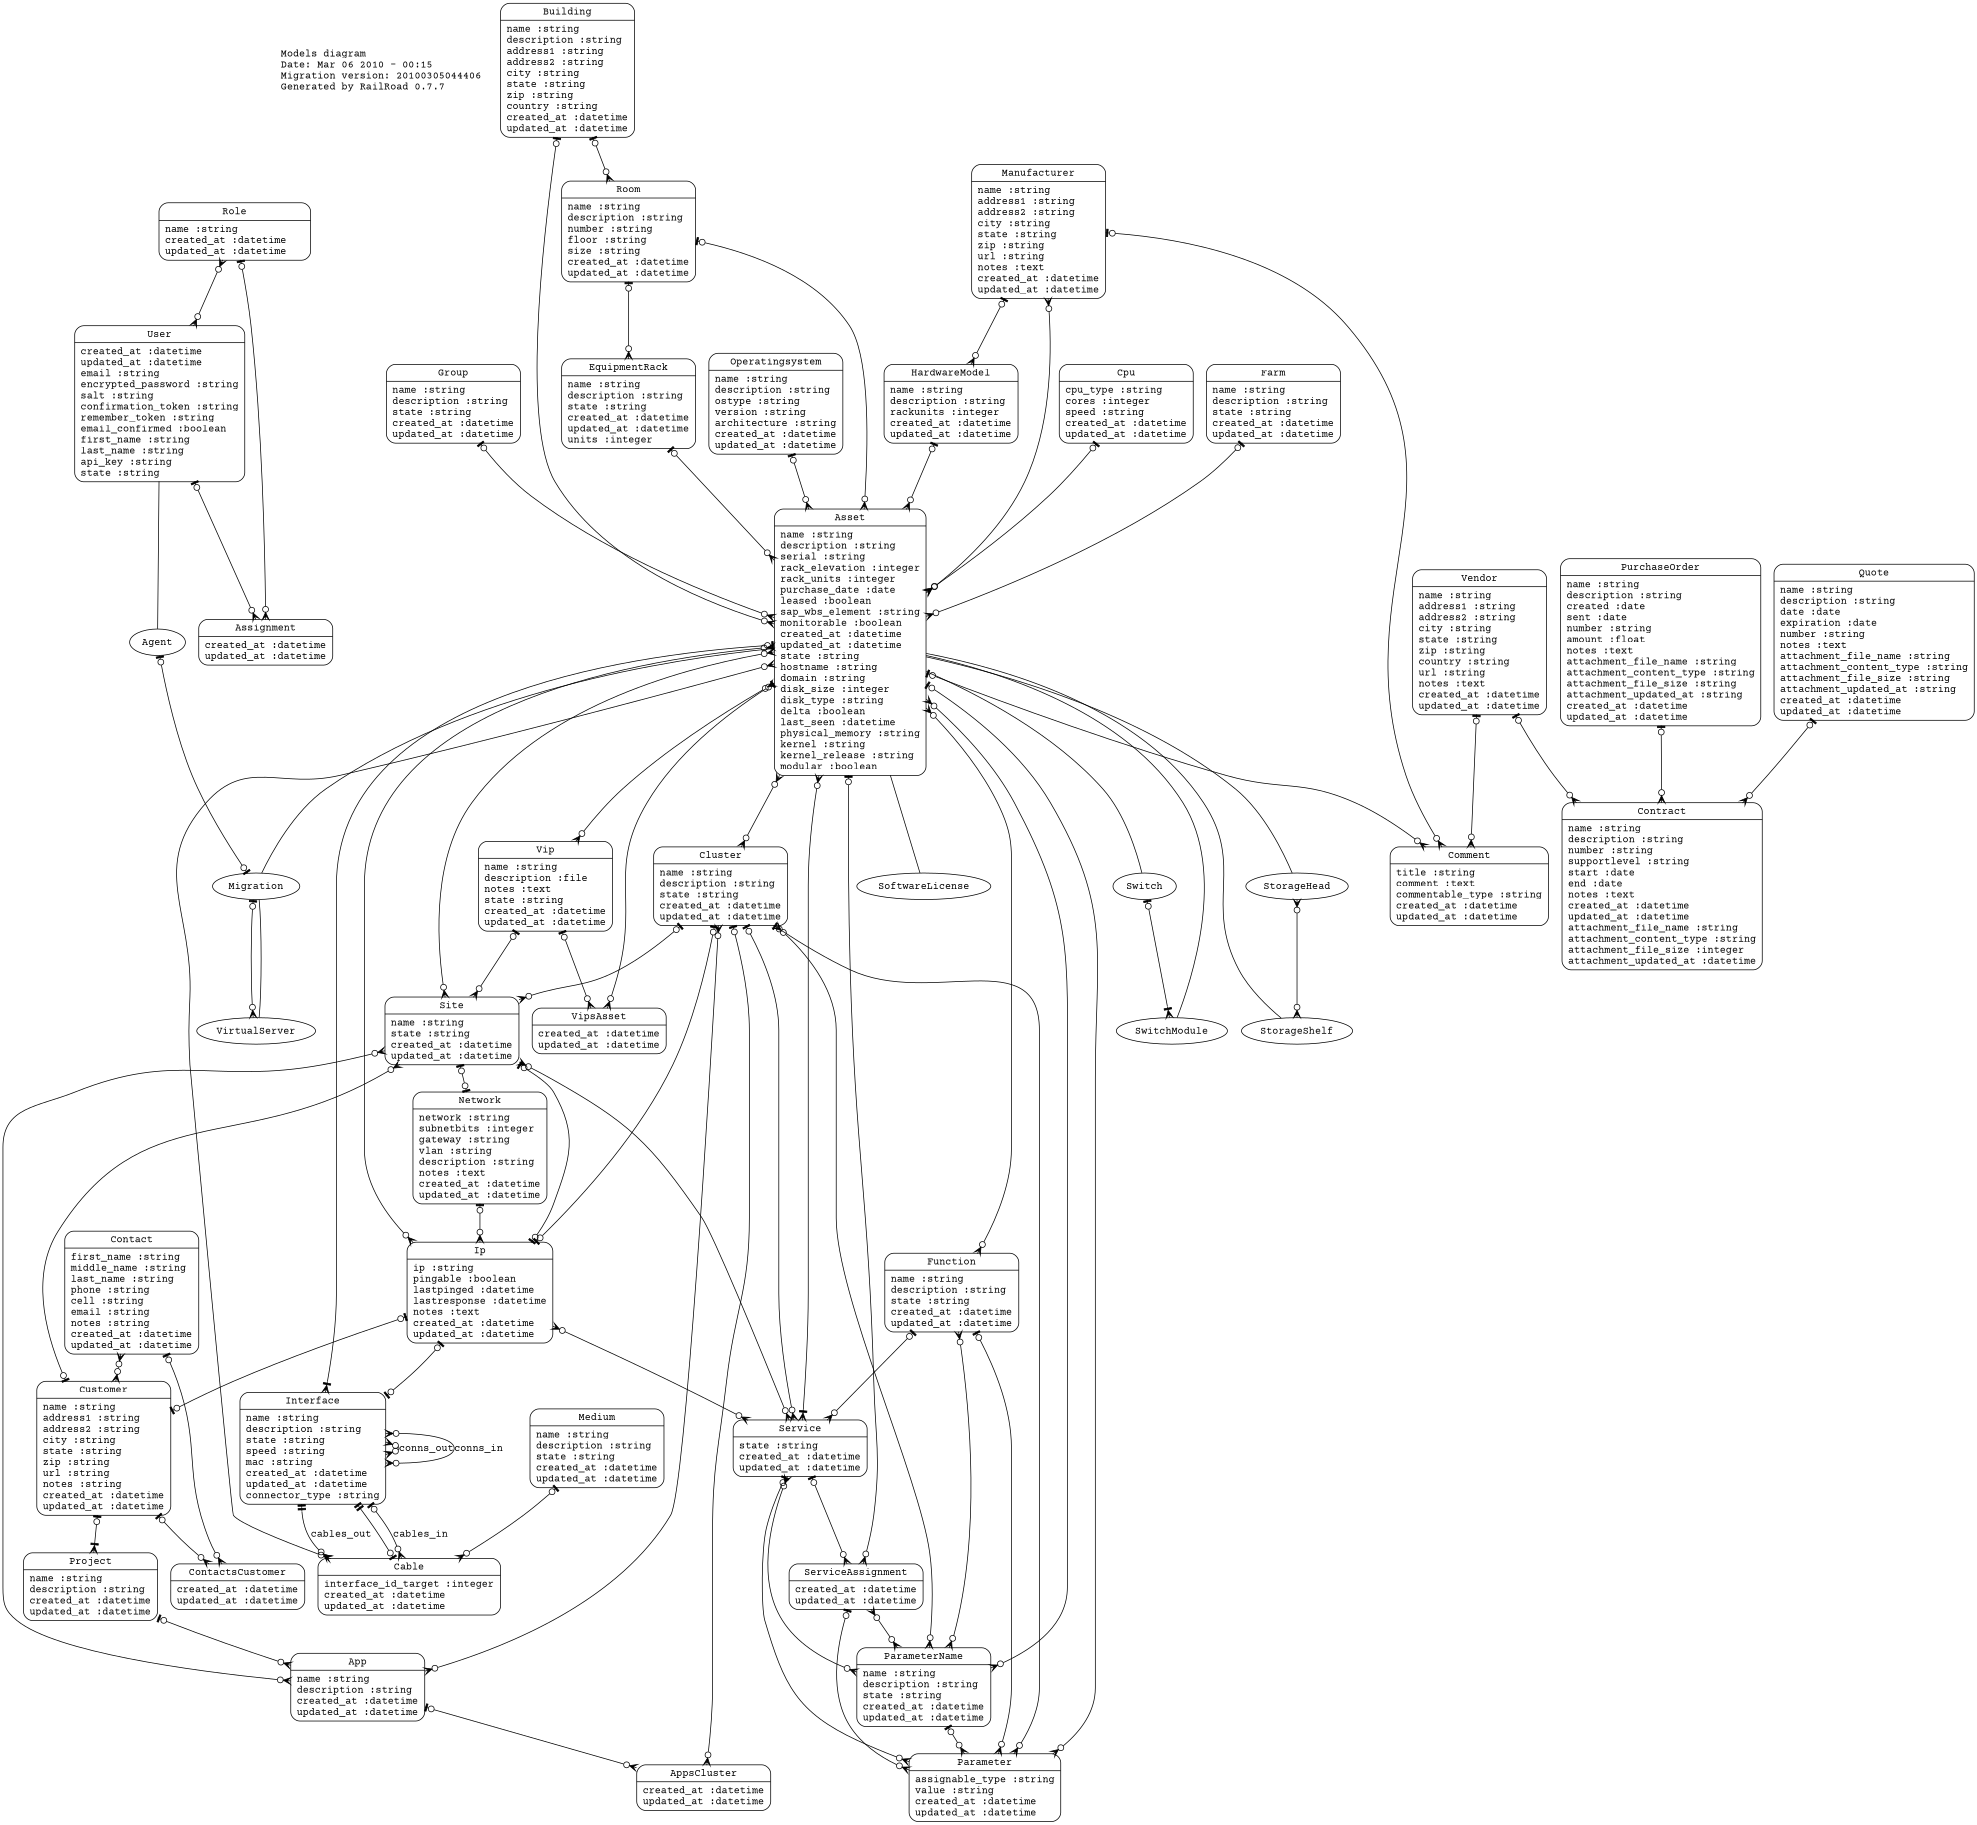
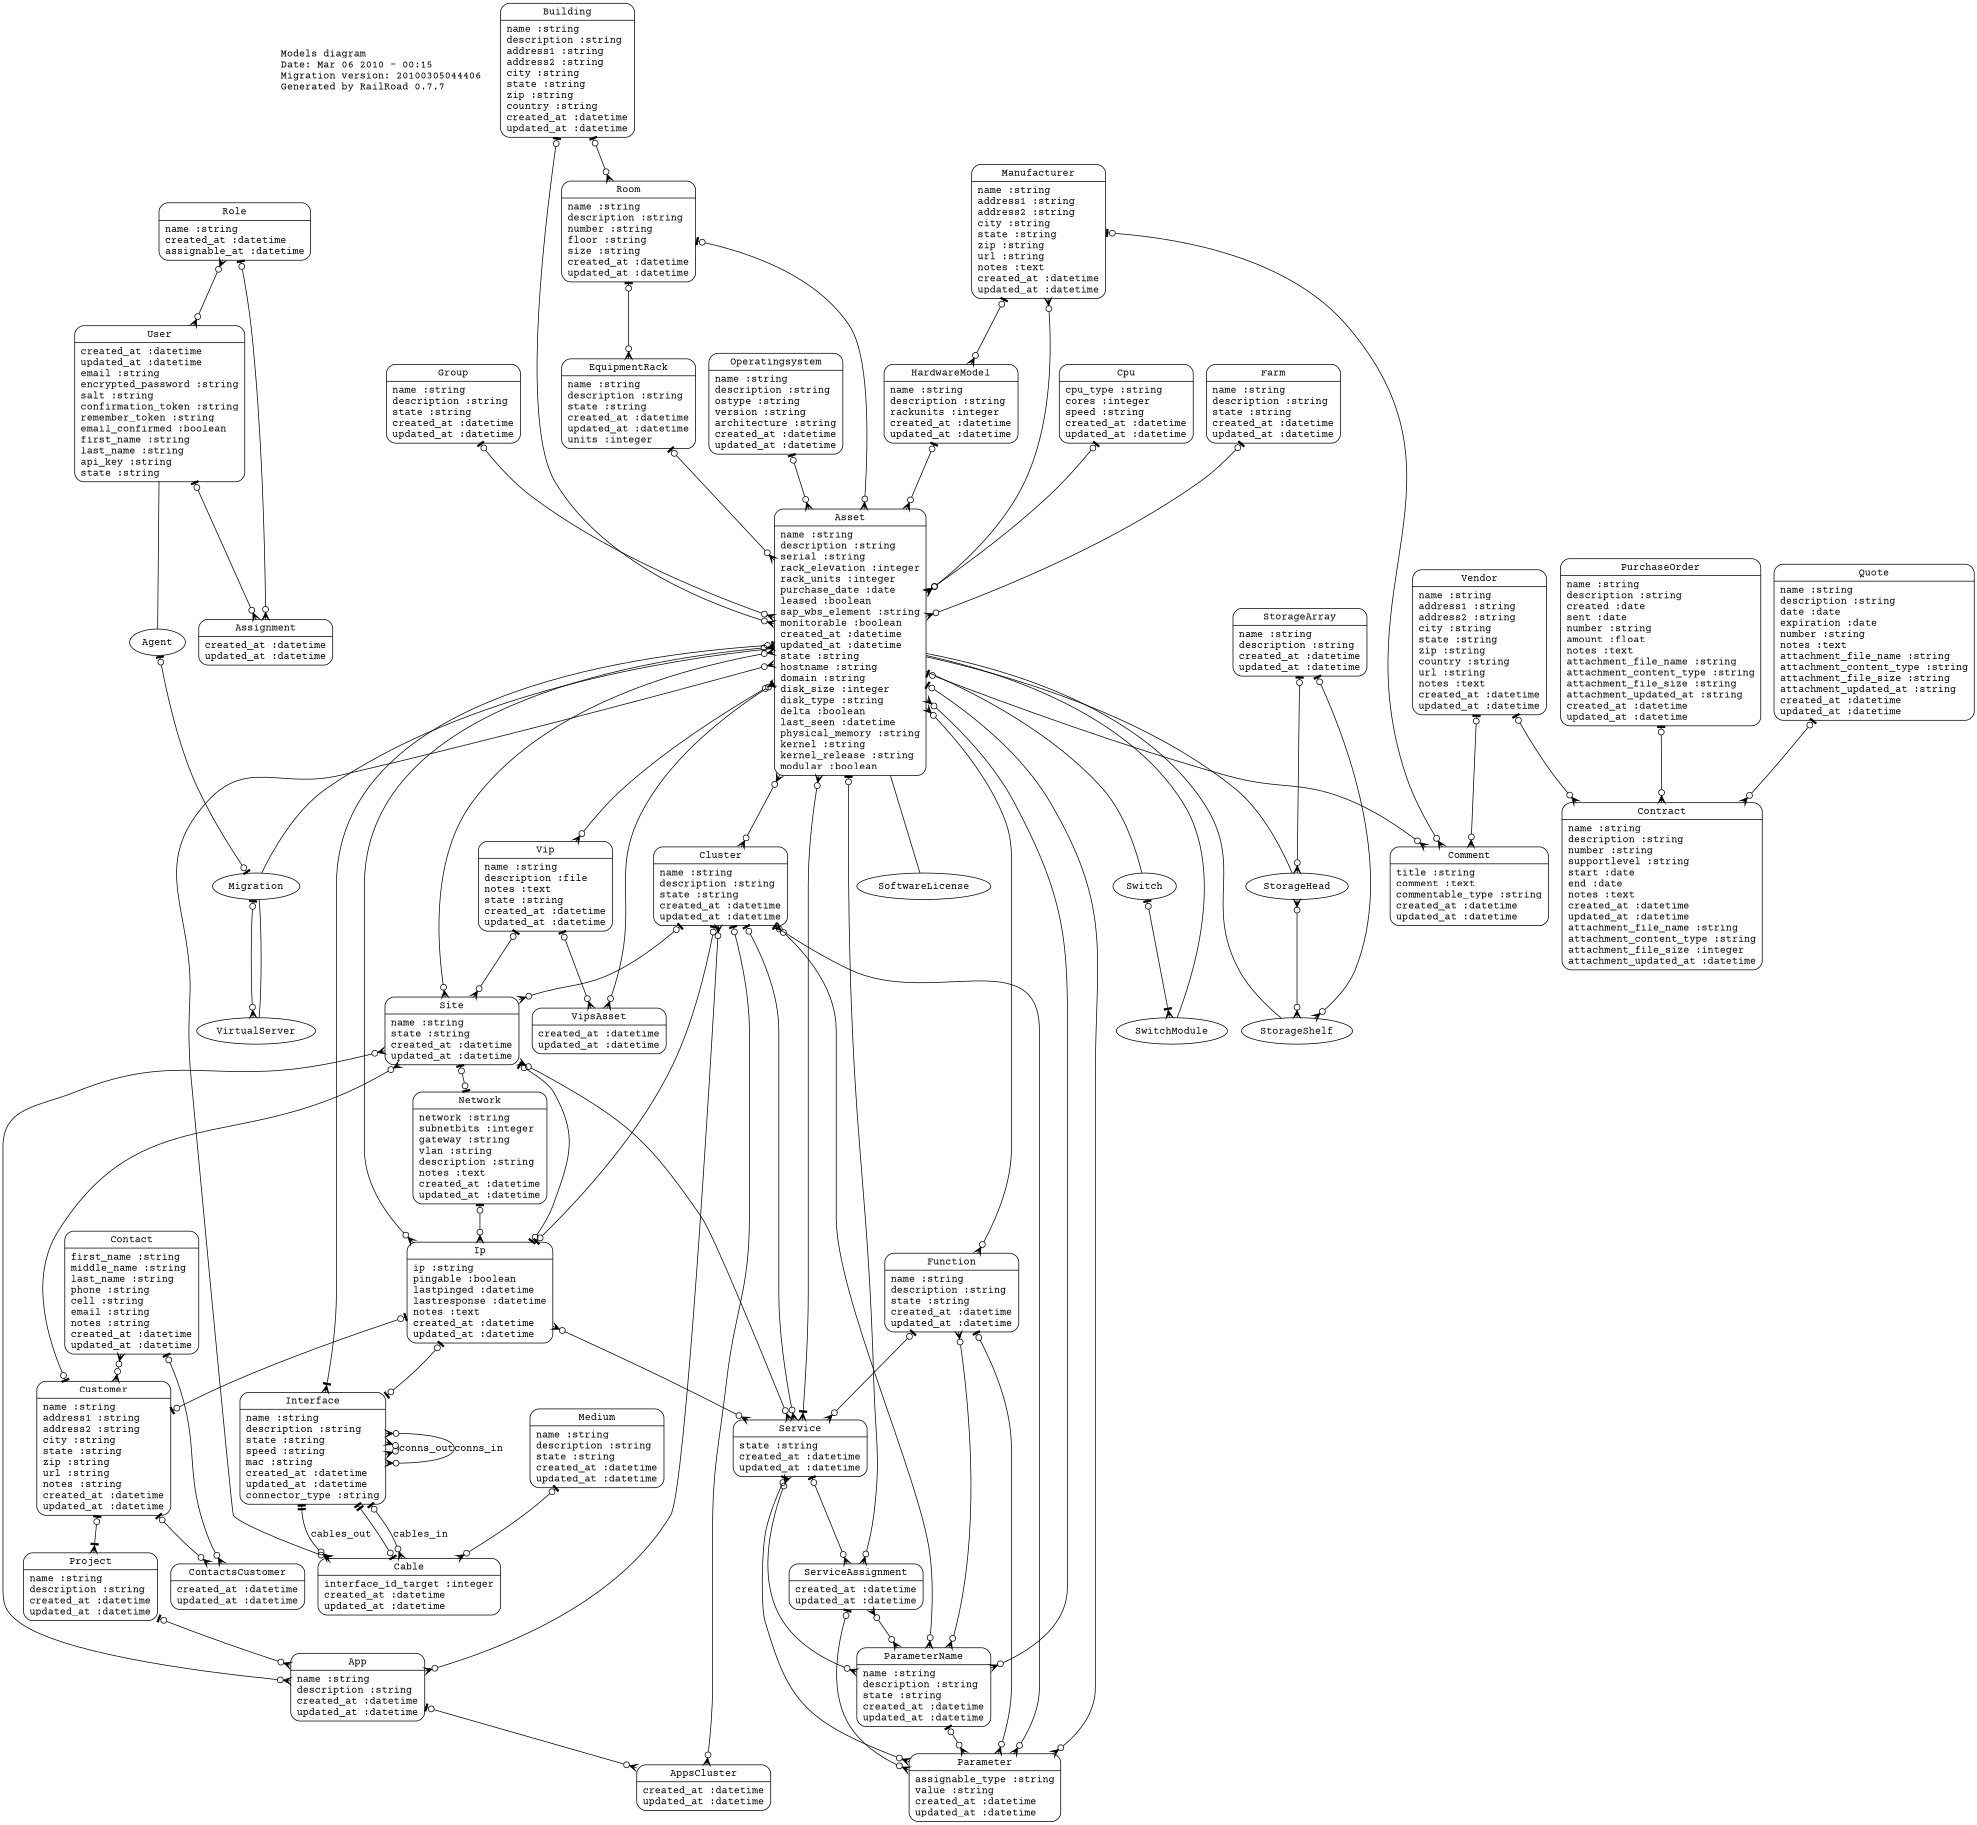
  digraph {
    fontname="Courier Prime"
    splines=true
    node [fontname="Courier Prime" shape=Mrecord]
    edge [arrowhead=crowodot arrowtail=teeodot dir=both fontname="Courier Prime"]
    n1 [fontsize=14 label="Models diagram\lDate: Mar 06 2010 - 00:15\lMigration version: 20100305044406\lGenerated by RailRoad 0.7.7\l" shape=plaintext]
    Agent [shape=""]
    n3 [label=Migration shape=""]
    VirtualServer [shape=""]
    n5 [label="{App|name :string\ldescription :string\lcreated_at :datetime\lupdated_at :datetime\l}"]
    n6 [label="{AppsCluster|created_at :datetime\lupdated_at :datetime\l}"]
    n7 [label="{Cluster|name :string\ldescription :string\lstate :string\lcreated_at :datetime\lupdated_at :datetime\l}"]
    n8 [label="{Site|name :string\lstate :string\lcreated_at :datetime\lupdated_at :datetime\l}"]
    n9 [label="{Parameter|assignable_type :string\lvalue :string\lcreated_at :datetime\lupdated_at :datetime\l}"]
    n10 [label="{ParameterName|name :string\ldescription :string\lstate :string\lcreated_at :datetime\lupdated_at :datetime\l}"]
    n11 [label="{Service|state :string\lcreated_at :datetime\lupdated_at :datetime\l}"]
    n12 [label="{Network|network :string\lsubnetbits :integer\lgateway :string\lvlan :string\ldescription :string\lnotes :text\lcreated_at :datetime\lupdated_at :datetime\l}"]
    n13 [label="{Asset|name :string\ldescription :string\lserial :string\lrack_elevation :integer\lrack_units :integer\lpurchase_date :date\lleased :boolean\lsap_wbs_element :string\lmonitorable :boolean\lcreated_at :datetime\lupdated_at :datetime\lstate :string\lhostname :string\ldomain :string\ldisk_size :integer\ldisk_type :string\ldelta :boolean\llast_seen :datetime\lphysical_memory :string\lkernel :string\lkernel_release :string\lmodular :boolean\l}"]
    n14 [label="{Cable|interface_id_target :integer\lcreated_at :datetime\lupdated_at :datetime\l}"]
    n15 [label="{Comment|title :string\lcomment :text\lcommentable_type :string\lcreated_at :datetime\lupdated_at :datetime\l}"]
    n16 [label="{Function|name :string\ldescription :string\lstate :string\lcreated_at :datetime\lupdated_at :datetime\l}"]
    n17 [label="{Interface|name :string\ldescription :string\lstate :string\lspeed :string\lmac :string\lcreated_at :datetime\lupdated_at :datetime\lconnector_type :string\l}"]
    n18 [label="{Ip|ip :string\lpingable :boolean\llastpinged :datetime\llastresponse :datetime\lnotes :text\lcreated_at :datetime\lupdated_at :datetime\l}"]
    n19 [label="{ServiceAssignment|created_at :datetime\lupdated_at :datetime\l}"]
    SoftwareLicense [shape=""]
    StorageHead [shape=""]
    StorageShelf [shape=""]
    Switch [shape=""]
    SwitchModule [shape=""]
    n25 [label="{Vip|name :string\ldescription :file\lnotes :text\lstate :string\lcreated_at :datetime\lupdated_at :datetime\l}"]
    n26 [label="{VipsAsset|created_at :datetime\lupdated_at :datetime\l}"]
    n27 [label="{Customer|name :string\laddress1 :string\laddress2 :string\lcity :string\lstate :string\lzip :string\lurl :string\lnotes :string\lcreated_at :datetime\lupdated_at :datetime\l}"]
    n28 [label="{Assignment|created_at :datetime\lupdated_at :datetime\l}"]
    n29 [label="{Building|name :string\ldescription :string\laddress1 :string\laddress2 :string\lcity :string\lstate :string\lzip :string\lcountry :string\lcreated_at :datetime\lupdated_at :datetime\l}"]
    n30 [label="{Room|name :string\ldescription :string\lnumber :string\lfloor :string\lsize :string\lcreated_at :datetime\lupdated_at :datetime\l}"]
    n31 [label="{EquipmentRack|name :string\ldescription :string\lstate :string\lcreated_at :datetime\lupdated_at :datetime\lunits :integer\l}"]
    n32 [label="{Contact|first_name :string\lmiddle_name :string\llast_name :string\lphone :string\lcell :string\lemail :string\lnotes :string\lcreated_at :datetime\lupdated_at :datetime\l}"]
    n33 [label="{ContactsCustomer|created_at :datetime\lupdated_at :datetime\l}"]
    n34 [label="{Project|name :string\ldescription :string\lcreated_at :datetime\lupdated_at :datetime\l}"]
    n35 [label="{Contract|name :string\ldescription :string\lnumber :string\lsupportlevel :string\lstart :date\lend :date\lnotes :text\lcreated_at :datetime\lupdated_at :datetime\lattachment_file_name :string\lattachment_content_type :string\lattachment_file_size :integer\lattachment_updated_at :datetime\l}"]
    n36 [label="{Cpu|cpu_type :string\lcores :integer\lspeed :string\lcreated_at :datetime\lupdated_at :datetime\l}"]
    n37 [label="{Farm|name :string\ldescription :string\lstate :string\lcreated_at :datetime\lupdated_at :datetime\l}"]
    n38 [label="{Group|name :string\ldescription :string\lstate :string\lcreated_at :datetime\lupdated_at :datetime\l}"]
    n39 [label="{HardwareModel|name :string\ldescription :string\lrackunits :integer\lcreated_at :datetime\lupdated_at :datetime\l}"]
    n40 [label="{Manufacturer|name :string\laddress1 :string\laddress2 :string\lcity :string\lstate :string\lzip :string\lurl :string\lnotes :text\lcreated_at :datetime\lupdated_at :datetime\l}"]
    n41 [label="{Medium|name :string\ldescription :string\lstate :string\lcreated_at :datetime\lupdated_at :datetime\l}"]
    n42 [label="{Operatingsystem|name :string\ldescription :string\lostype :string\lversion :string\larchitecture :string\lcreated_at :datetime\lupdated_at :datetime\l}"]
    n43 [label="{PurchaseOrder|name :string\ldescription :string\lcreated :date\lsent :date\lnumber :string\lamount :float\lnotes :text\lattachment_file_name :string\lattachment_content_type :string\lattachment_file_size :string\lattachment_updated_at :string\lcreated_at :datetime\lupdated_at :datetime\l}"]
    n44 [label="{Quote|name :string\ldescription :string\ldate :date\lexpiration :date\lnumber :string\lnotes :text\lattachment_file_name :string\lattachment_content_type :string\lattachment_file_size :string\lattachment_updated_at :string\lcreated_at :datetime\lupdated_at :datetime\l}"]
-   n45 [label="{Role|name :string\lcreated_at :datetime\lupdated_at :datetime\l}"]
+   n45 [label="{Role|name :string\lcreated_at :datetime\lassignable_at :datetime\l}"]
    n46 [label="{User|created_at :datetime\lupdated_at :datetime\lemail :string\lencrypted_password :string\lsalt :string\lconfirmation_token :string\lremember_token :string\lemail_confirmed :boolean\lfirst_name :string\llast_name :string\lapi_key :string\lstate :string\l}"]
+   n47 [label="{StorageArray|name :string\ldescription :string\lcreated_at :datetime\lupdated_at :datetime\l}"]
    n48 [label="{Vendor|name :string\laddress1 :string\laddress2 :string\lcity :string\lstate :string\lzip :string\lcountry :string\lurl :string\lnotes :text\lcreated_at :datetime\lupdated_at :datetime\l}"]
    Agent -> n3 [arrowhead=teeodot]
    n3 -> VirtualServer
    n3 -> VirtualServer [arrowhead=none arrowtail=onormal dir=""]
    n5 -> n6
    n5 -> n7 [arrowtail=crowodot]
    n5 -> n8 [arrowtail=crowodot]
    n7 -> n6
    n7 -> n8
    n7 -> n9
    n7 -> n10 [arrowtail=crowodot]
    n7 -> n11
    n8 -> n12 [arrowhead=teeodot]
    n10 -> n9
    n11 -> n8 [arrowtail=crowodot]
    n11 -> n9
    n11 -> n10 [arrowtail=crowodot]
    n11 -> n19
    n12 -> n18
    n13 -> n3 [arrowhead=none arrowtail=onormal dir=""]
    n13 -> n7 [arrowtail=crowodot]
    n13 -> n8 [arrowtail=crowodot]
    n13 -> n9
    n13 -> n10 [arrowtail=crowodot]
    n13 -> n11 [arrowhead=crowtee arrowtail=crowodot]
    n13 -> n14 [arrowtail=crowodot]
    n13 -> n15
    n13 -> n16 [arrowtail=crowodot]
    n13 -> n17 [arrowhead=crowtee]
    n13 -> n18 [arrowtail=crowodot]
    n13 -> n19
    n13 -> SoftwareLicense [arrowhead=none arrowtail=onormal dir=""]
    n13 -> StorageHead [arrowhead=none arrowtail=onormal dir=""]
    n13 -> StorageShelf [arrowhead=none arrowtail=onormal dir=""]
    n13 -> Switch [arrowhead=none arrowtail=onormal dir=""]
    n13 -> SwitchModule [arrowhead=none arrowtail=onormal dir=""]
    n13 -> n25 [arrowtail=crowodot]
    n13 -> n26
    n16 -> n9
    n16 -> n10 [arrowtail=crowodot]
    n16 -> n11
    n17 -> n14 [arrowhead=teeodot arrowtail=teetee]
    n17 -> n14 [label=cables_in]
    n17 -> n14 [arrowtail=teetee label=cables_out]
    n17 -> n17 [arrowtail=crowodot label=conns_out]
    n17 -> n17 [arrowtail=crowodot label=conns_in]
    n18 -> n7 [arrowhead=teeodot]
    n18 -> n8 [arrowhead=teeodot]
    n18 -> n11 [arrowtail=crowodot]
    n18 -> n17 [arrowhead=teeodot]
    n18 -> n27 [arrowhead=teeodot]
    n19 -> n9
    n19 -> n10 [arrowtail=crowodot]
    StorageHead -> StorageShelf [arrowtail=crowodot]
    Switch -> SwitchModule [arrowhead=crowtee]
    n25 -> n8
    n25 -> n26
    n27 -> n8
    n27 -> n33
    n27 -> n34 [arrowhead=crowtee]
    n29 -> n13
    n29 -> n30
    n30 -> n13
    n30 -> n31
    n31 -> n13
    n32 -> n27 [arrowtail=crowodot]
    n32 -> n33
    n34 -> n5
    n36 -> n13
    n37 -> n13
    n38 -> n13
    n39 -> n13
    n40 -> n13 [arrowtail=crowodot]
    n40 -> n15
    n40 -> n39
    n41 -> n14
    n42 -> n13
    n43 -> n35
    n44 -> n35
    n45 -> n28
    n45 -> n46 [arrowtail=crowodot]
    n46 -> Agent [arrowhead=none arrowtail=onormal dir=""]
    n46 -> n28
+   n47 -> StorageHead
+   n47 -> StorageShelf
    n48 -> n15
    n48 -> n35
  }
